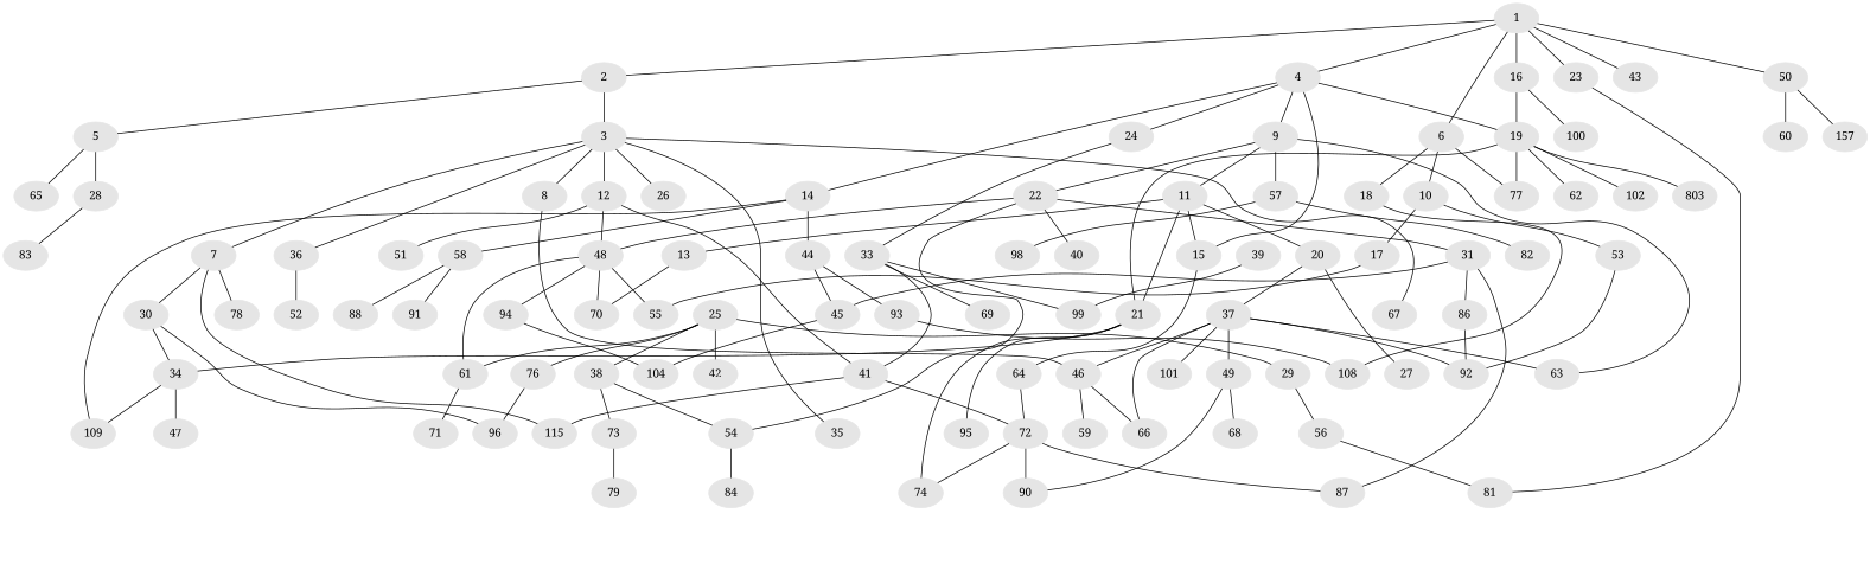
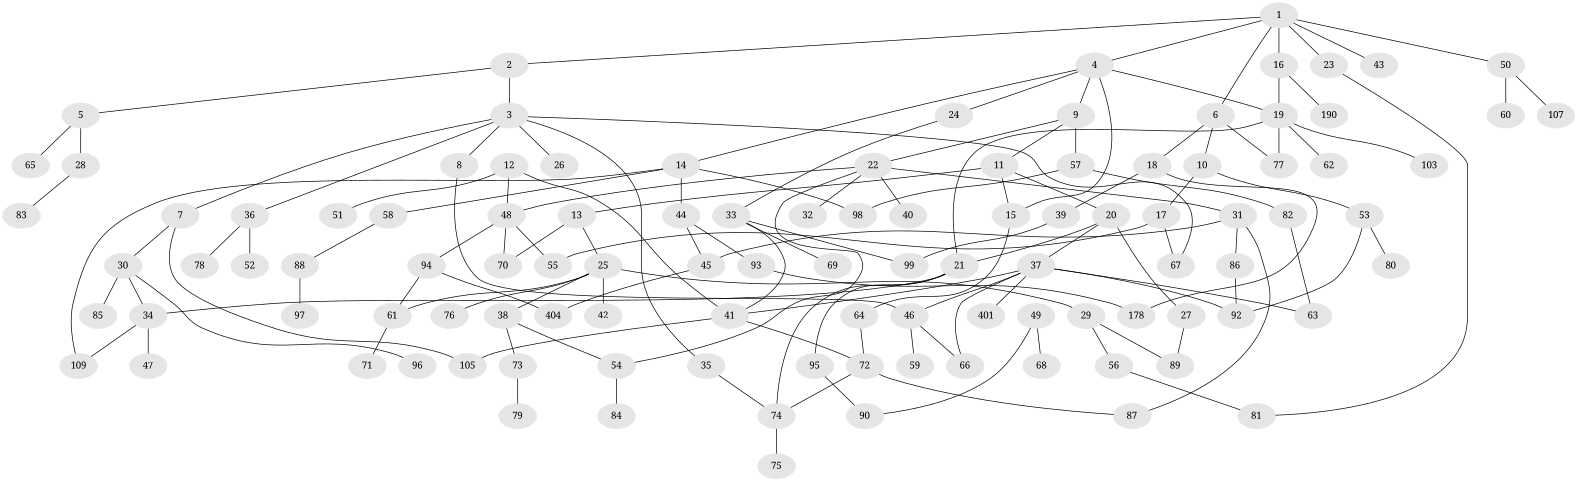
  graph {
    fontname="Noto Serif"
    node [color=gray90 fontname="Noto Serif" style=filled]
    edge [fontname="Noto Serif"]
    1
    2
    4
    6
    16
    23
    43
    50
    3
    5
    9
    14
    15
    19
    24
    10
    18
    77
-   100
+   100 [label=190]
    81
    60
-   107 [label=157]
+   107
    7
    8
    12
    26
    35
    36
    67
    28
    65
    30
    78
-   105 [label=115]
+   105
    46
    41
    48
    51
    74
    52
    11
    22
    57
    63
    44
    58
    98
    n48 [label=109]
    64
    21
    62
-   102
-   103 [label=803]
+   103
    33
    83
    17
    53
    39
-   108
+   108 [label=178]
    34
+   85
    96
    66
    59
    13
    20
    31
+   32
    40
    54
    82
    55
    92
+   80
    25
    70
    27
    37
    72
    61
    94
    29
    38
    42
    76
    45
    93
    88
-   91
    99
    95
+   89
    49
-   101
+   101 [label=401]
    47
+   75
    86
    87
    84
    69
    56
    73
    71
-   104
+   104 [label=404]
    68
    90
    79
+   97
    1 -- 2
    1 -- 4
    1 -- 6
    1 -- 16
    1 -- 23
    1 -- 43
    1 -- 50
    2 -- 3
    2 -- 5
    4 -- 9
    4 -- 14
    4 -- 15
    4 -- 19
    4 -- 24
    6 -- 10
    6 -- 18
    6 -- 77
    16 -- 19
    16 -- 100
    23 -- 81
    50 -- 60
    50 -- 107
    3 -- 7
    3 -- 8
-   3 -- 12
    3 -- 26
    3 -- 35
    3 -- 36
    3 -- 67
    5 -- 28
    5 -- 65
    9 -- 11
    9 -- 22
    9 -- 57
-   9 -- 63
+   82 -- 63
    14 -- 44
    14 -- 58
+   14 -- 98
    14 -- n48
    15 -- 64
    19 -- 77
    19 -- 21
    19 -- 62
-   19 -- 102
    19 -- 103
    24 -- 33
    10 -- 17
    10 -- 53
+   18 -- 39
    18 -- 108
    7 -- 30
-   7 -- 78
+   36 -- 78
    7 -- 105
    8 -- 46
    12 -- 41
    12 -- 48
    12 -- 51
+   35 -- 74
    36 -- 52
    28 -- 83
    30 -- 34
+   30 -- 85
    30 -- 96
    46 -- 66
    46 -- 59
    41 -- 105
    41 -- 72
    48 -- 55
    48 -- 70
-   48 -- 61
+   94 -- 61
    48 -- 94
+   74 -- 75
    11 -- 15
    11 -- 13
    11 -- 20
    22 -- 48
    22 -- 31
+   22 -- 32
    22 -- 40
    22 -- 54
    57 -- 98
    57 -- 82
    44 -- 45
    44 -- 93
    58 -- 88
-   58 -- 91
    64 -- 72
    21 -- 74
    21 -- 34
    21 -- 95
    33 -- 41
    33 -- 99
    33 -- 69
+   17 -- 67
    17 -- 55
    53 -- 92
+   53 -- 80
    39 -- 99
    34 -- n48
    34 -- 47
+   13 -- 25
    13 -- 70
-   11 -- 21
+   20 -- 21
    20 -- 27
    20 -- 37
    31 -- 45
    31 -- 86
    31 -- 87
    54 -- 84
    25 -- 61
    25 -- 29
    25 -- 38
    25 -- 42
    25 -- 76
+   27 -- 89
    37 -- 46
    37 -- 63
    37 -- 66
    37 -- 92
-   37 -- 49
+   37 -- 41
    37 -- 101
    72 -- 74
    72 -- 87
-   72 -- 90
+   95 -- 90
    61 -- 71
    94 -- 104
+   29 -- 89
    29 -- 56
    38 -- 54
    38 -- 73
-   76 -- 96
    45 -- 104
    93 -- 108
+   88 -- 97
    49 -- 68
    49 -- 90
    86 -- 92
    56 -- 81
    73 -- 79
  }
